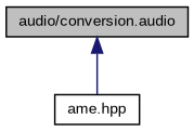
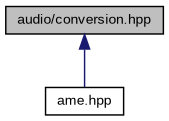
  digraph {
    fontname="Liberation Sans"
    node [color=black fontname="Liberation Sans" fontsize=10 shape=record style=filled]
-   n1 [fillcolor=grey75 fontcolor=black height=0.2 label="audio/conversion.audio" width=0.4]
+   n1 [fillcolor=grey75 fontcolor=black height=0.2 label="audio/conversion.hpp" width=0.4]
    n2 [fillcolor=white height=0.2 label="ame.hpp" width=0.4]
    n1 -> n2 [color=midnightblue dir=back fontname="Liberation Sans" fontsize=10 labelfontname=Helvetica labelfontsize=10 style=solid]
  }
